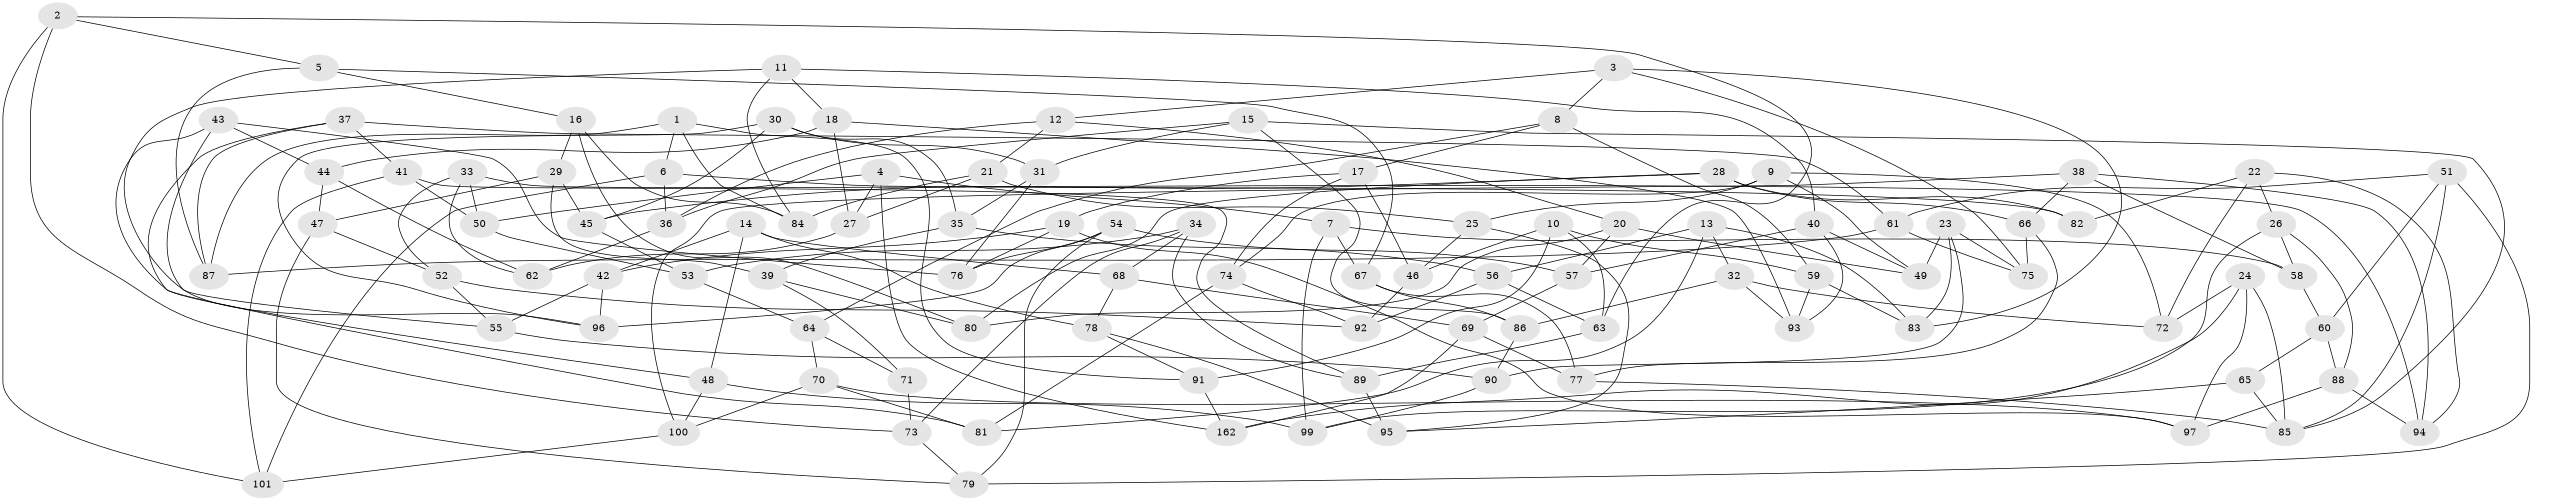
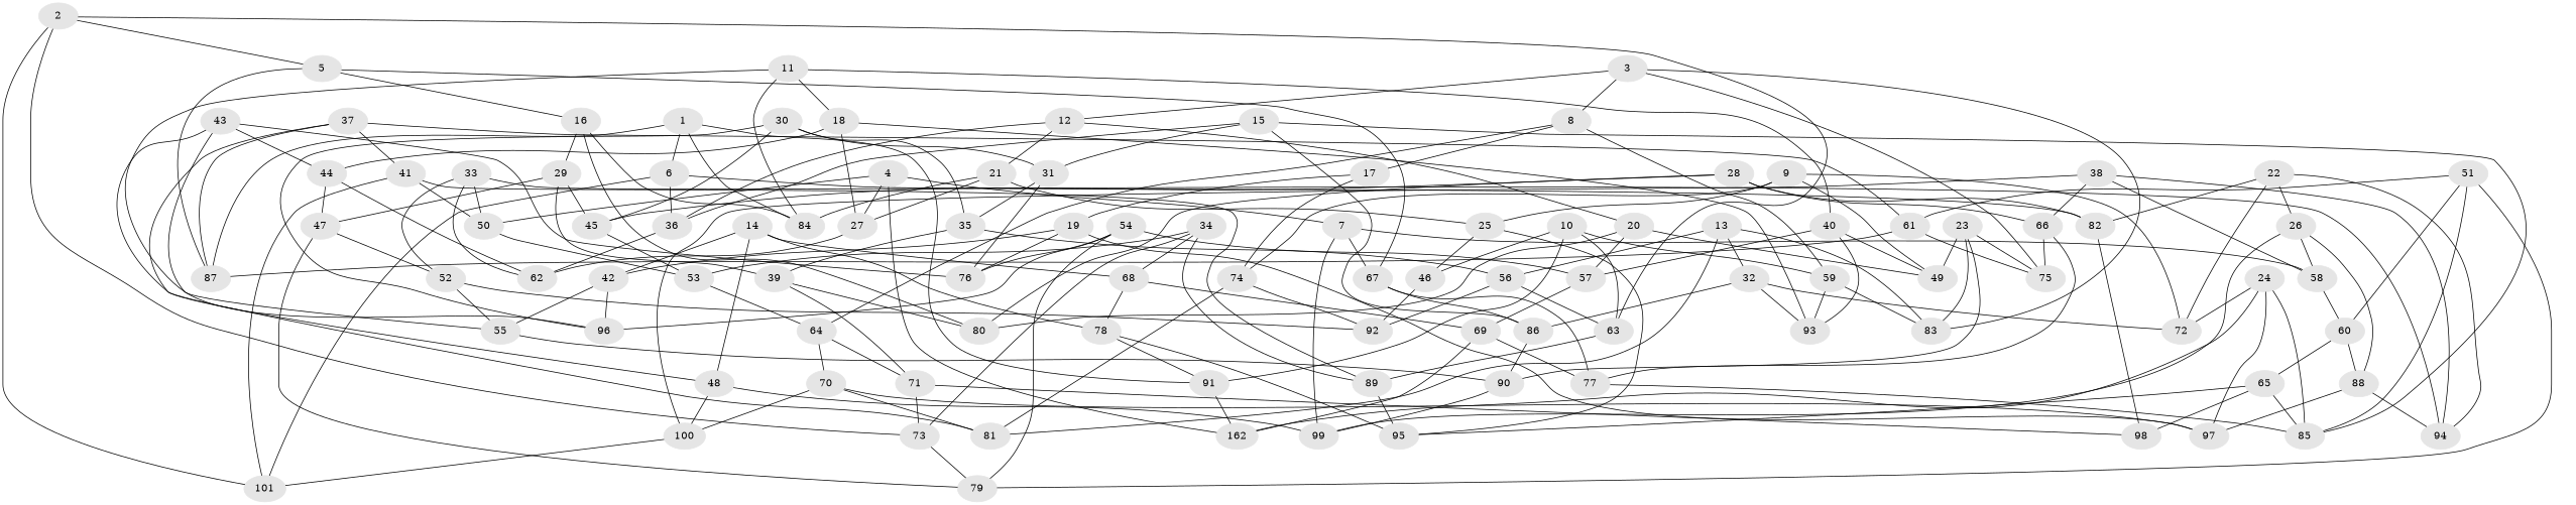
  graph {
    fontname="DejaVu Serif"
    node [color=gray90 fontname="DejaVu Serif" style=filled]
    edge [fontname="DejaVu Serif"]
    1
    6
    84
    87
    91
    101
    36
    82
    n9 [label=162]
    2
    5
    63
    73
    16
    67
    89
    79
    3
    8
    12
    75
    83
    17
    59
    64
    20
    21
    4
    7
    27
    50
    58
    99
    62
    53
    29
    80
    86
    77
+   98
    60
    74
    46
    19
    93
    71
    70
    9
    25
    49
    72
    95
    81
    92
    10
    11
    18
    40
    96
    44
    57
    13
    32
    56
    14
    42
    48
    68
    78
    55
    100
    69
    15
    31
    85
    76
    35
    90
    45
    39
    47
    97
    22
    26
    94
    88
    23
    24
    28
    66
    52
    30
    33
    34
    37
    41
    61
    38
    43
    51
    65
    54
    1 -- 6
    1 -- 84
    1 -- 87
    1 -- 91
    6 -- 101
    6 -- 36
    6 -- 82
    91 -- n9
    36 -- 62
+   82 -- 98
    2 -- 101
    2 -- 5
    2 -- 63
    2 -- 73
    5 -- 87
    5 -- 16
    5 -- 67
    63 -- 89
    73 -- 79
    16 -- 84
    16 -- 29
    16 -- 80
    67 -- 86
    67 -- 77
    89 -- 95
    3 -- 8
    3 -- 12
    3 -- 75
    3 -- 83
    8 -- 17
    8 -- 59
    8 -- 64
    12 -- 36
    12 -- 20
    12 -- 21
    17 -- 74
-   17 -- 46
    17 -- 19
    59 -- 83
    59 -- 93
    64 -- 71
    64 -- 70
    20 -- 80
    20 -- 49
    20 -- 57
    21 -- 84
    21 -- 27
    21 -- 25
    4 -- n9
    4 -- 7
    4 -- 27
    4 -- 50
    7 -- 67
    7 -- 58
    7 -- 99
    27 -- 62
    50 -- 53
    58 -- 60
    53 -- 64
    29 -- 45
    29 -- 39
    29 -- 47
    86 -- 90
    77 -- 85
    60 -- 88
    60 -- 65
    74 -- 81
    74 -- 92
    46 -- 92
    19 -- 42
    19 -- 76
    19 -- 97
    71 -- 73
+   71 -- 98
    70 -- 81
    70 -- 100
    70 -- 97
    9 -- 74
    9 -- 25
    9 -- 49
    9 -- 72
    25 -- 46
    25 -- 95
    10 -- 91
    10 -- 63
    10 -- 59
    10 -- 46
    11 -- 84
    11 -- 18
    11 -- 40
    11 -- 96
    18 -- 27
    18 -- 93
    18 -- 44
    40 -- 93
    40 -- 49
    40 -- 57
    44 -- 62
    44 -- 47
    57 -- 69
    13 -- 83
    13 -- 81
    13 -- 32
    13 -- 56
    32 -- 86
    32 -- 93
    32 -- 72
    56 -- 63
    56 -- 92
    14 -- 42
    14 -- 48
    14 -- 68
    14 -- 78
    42 -- 96
    42 -- 55
    48 -- 99
    48 -- 100
    68 -- 78
    68 -- 69
    78 -- 91
    78 -- 95
    55 -- 90
    100 -- 101
    69 -- n9
    69 -- 77
    15 -- 36
    15 -- 86
    15 -- 31
    15 -- 85
    31 -- 76
    31 -- 35
    35 -- 56
    35 -- 39
    90 -- 99
    45 -- 53
    39 -- 80
    39 -- 71
    47 -- 79
    47 -- 52
    22 -- 82
    22 -- 72
    22 -- 26
    22 -- 94
    26 -- 58
    26 -- 99
    26 -- 88
    88 -- 97
    88 -- 94
    23 -- 75
    23 -- 83
    23 -- 49
    23 -- 90
    24 -- n9
    24 -- 72
    24 -- 85
    24 -- 97
    28 -- 82
    28 -- 80
    28 -- 45
    28 -- 66
    66 -- 75
    66 -- 77
    52 -- 92
    52 -- 55
    30 -- 96
    30 -- 31
    30 -- 35
    30 -- 45
    33 -- 50
    33 -- 62
    33 -- 94
    33 -- 52
    34 -- 73
    34 -- 89
    34 -- 53
    34 -- 68
    37 -- 87
    37 -- 81
    37 -- 41
    37 -- 61
    41 -- 101
    41 -- 89
    41 -- 50
    61 -- 87
    61 -- 75
    38 -- 58
    38 -- 100
    38 -- 94
    38 -- 66
    43 -- 44
    43 -- 48
    43 -- 55
    43 -- 76
    51 -- 79
    51 -- 60
    51 -- 85
    51 -- 61
+   65 -- 98
    65 -- 95
    65 -- 85
    54 -- 79
    54 -- 96
    54 -- 57
    54 -- 76
  }
